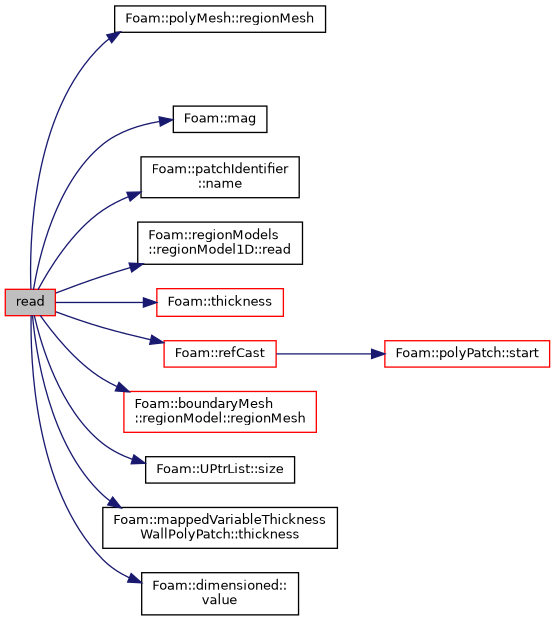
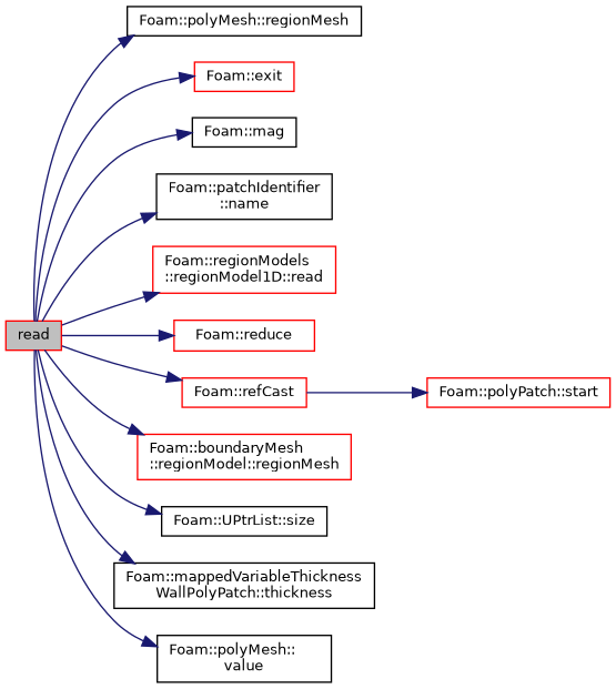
  digraph {
    rankdir=LR
    node [color=red fontname=Helvetica fontsize=10 shape=record]
    edge [color=midnightblue fontname=Helvetica fontsize=10 labelfontname=Helvetica labelfontsize=10 style=solid]
    n1 [fillcolor=grey75 fontcolor=black height=0.2 label=read style=filled width=0.4]
    n2 [color=black height=0.2 label="Foam::polyMesh::regionMesh" width=0.4]
+   n3 [height=0.2 label="Foam::exit" width=0.4]
    n4 [color=black height=0.2 label="Foam::mag" width=0.4]
    n5 [color=black height=0.2 label="Foam::patchIdentifier\l::name" width=0.4]
-   n6 [color=black height=0.2 label="Foam::regionModels\l::regionModel1D::read" width=0.4]
-   n7 [height=0.2 label="Foam::thickness" width=0.4]
+   n6 [height=0.2 label="Foam::regionModels\l::regionModel1D::read" width=0.4]
+   n7 [height=0.2 label="Foam::reduce" width=0.4]
    n8 [height=0.2 label="Foam::refCast" width=0.4]
    n9 [height=0.2 label="Foam::boundaryMesh\l::regionModel::regionMesh" width=0.4]
    n10 [color=black height=0.2 label="Foam::UPtrList::size" width=0.4]
    n11 [color=black height=0.2 label="Foam::mappedVariableThickness\lWallPolyPatch::thickness" width=0.4]
-   n12 [color=black height=0.2 label="Foam::dimensioned::\lvalue" width=0.4]
+   n12 [color=black height=0.2 label="Foam::polyMesh::\lvalue" width=0.4]
    n13 [height=0.2 label="Foam::polyPatch::start" width=0.4]
    n1 -> n2
+   n1 -> n3
    n1 -> n4
    n1 -> n5
    n1 -> n6
    n1 -> n7
    n1 -> n8
    n1 -> n9
    n1 -> n10
    n1 -> n11
    n1 -> n12
    n8 -> n13
  }
